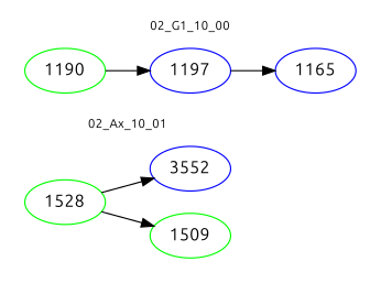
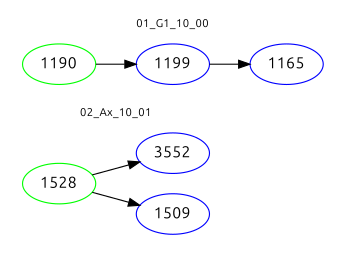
  digraph {
    fontname=Ubuntu
    rankdir=LR
    node [color=blue fontname=Ubuntu]
    edge [color=black fontname=Ubuntu]
    n1 [color=green label=1528]
-   n2 [color=green label=1509]
+   n2 [label=1509]
    n3 [label=3552]
    n4 [color=green label=1190]
    n5 [label=1165]
-   n6 [label=1197]
+   n6 [label=1199]
    subgraph cluster_1 {
      color=white
      fontsize=10
      label="02_Ax_10_01"
      n1
      n2
      n3
    }
    subgraph cluster_2 {
      color=white
      fontsize=10
-     label="02_G1_10_00"
+     label="01_G1_10_00"
      n4
      n5
      n6
    }
    n1 -> n2
    n1 -> n3
    n4 -> n6
    n6 -> n5
  }
